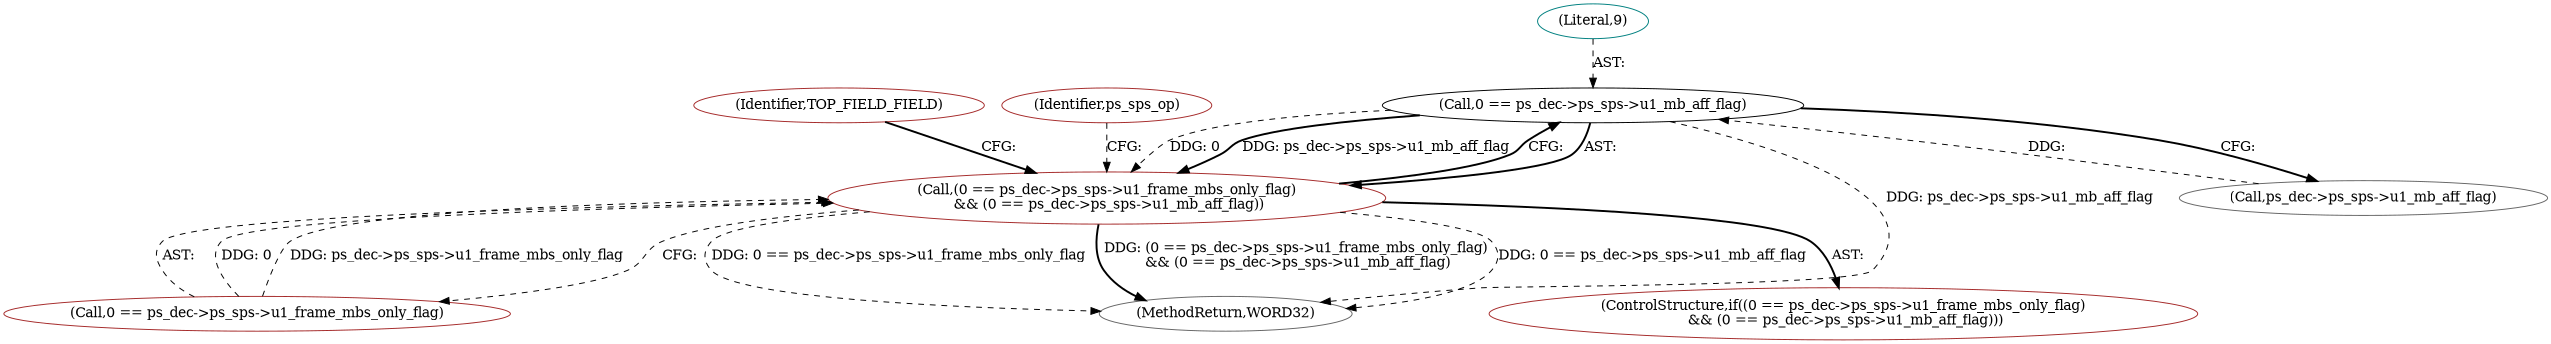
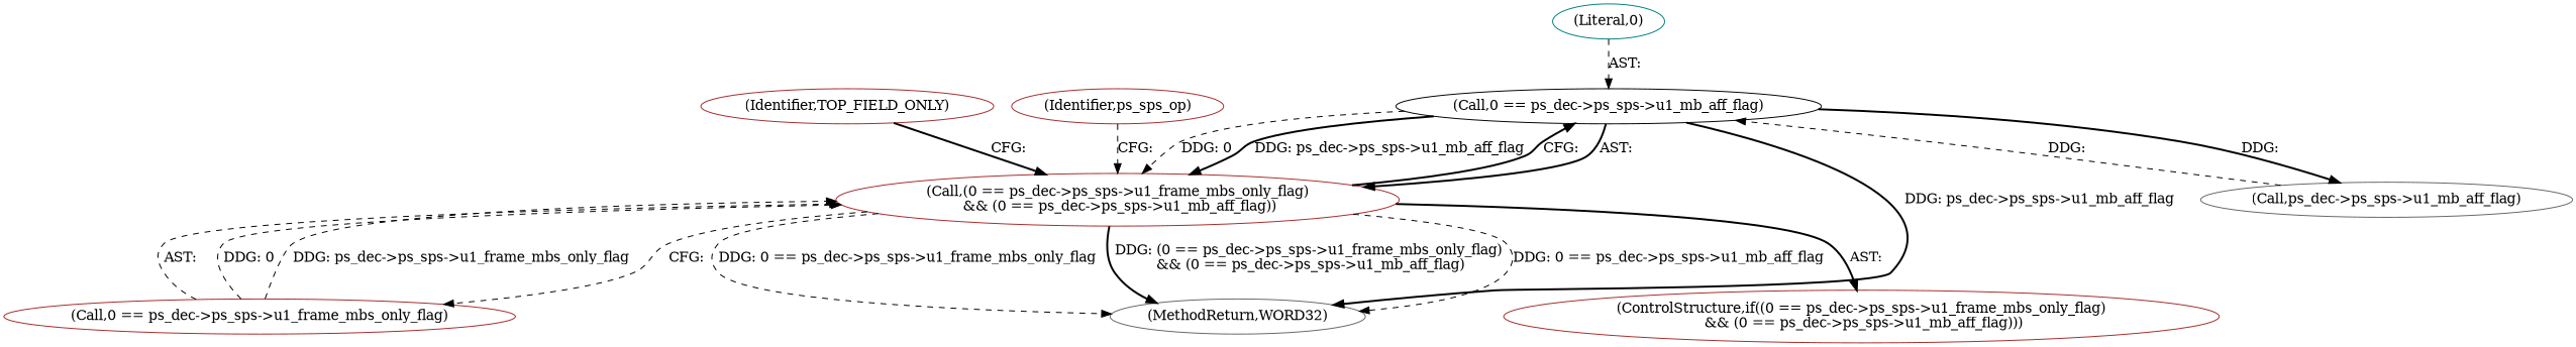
  digraph {
    fontname="DejaVu Serif"
    node [color=brown fontname="DejaVu Serif"]
    edge [fontname="DejaVu Serif" style=dashed]
    n1 [color=black label="(Call,0 == ps_dec->ps_sps->u1_mb_aff_flag)"]
    n2 [label="(Call,(0 == ps_dec->ps_sps->u1_frame_mbs_only_flag)\n && (0 == ps_dec->ps_sps->u1_mb_aff_flag))"]
    n3 [color=gray40 label="(MethodReturn,WORD32)"]
    n4 [color=gray40 label="(Call,ps_dec->ps_sps->u1_mb_aff_flag)"]
    n5 [label="(Call,0 == ps_dec->ps_sps->u1_frame_mbs_only_flag)"]
    n6 [label="(ControlStructure,if((0 == ps_dec->ps_sps->u1_frame_mbs_only_flag)\n && (0 == ps_dec->ps_sps->u1_mb_aff_flag)))"]
-   n7 [color=teal label="(Literal,9)"]
-   n8 [label="(Identifier,TOP_FIELD_FIELD)"]
+   n7 [color=teal label="(Literal,0)"]
+   n8 [label="(Identifier,TOP_FIELD_ONLY)"]
    n9 [label="(Identifier,ps_sps_op)"]
    n1 -> n2 [label="AST: " style=bold]
    n1 -> n2 [label="DDG: 0"]
    n1 -> n2 [label="DDG: ps_dec->ps_sps->u1_mb_aff_flag" style=bold]
-   n1 -> n3 [label="DDG: ps_dec->ps_sps->u1_mb_aff_flag"]
-   n1 -> n4 [label="CFG: " style=bold]
+   n1 -> n3 [label="DDG: ps_dec->ps_sps->u1_mb_aff_flag" style=bold]
+   n1 -> n4 [label="DDG: " style=bold]
    n2 -> n1 [label="CFG: " style=bold]
    n2 -> n3 [label="DDG: 0 == ps_dec->ps_sps->u1_mb_aff_flag"]
    n2 -> n3 [label="DDG: 0 == ps_dec->ps_sps->u1_frame_mbs_only_flag"]
    n2 -> n3 [label="DDG: (0 == ps_dec->ps_sps->u1_frame_mbs_only_flag)\n && (0 == ps_dec->ps_sps->u1_mb_aff_flag)" style=bold]
    n2 -> n5 [label="CFG: "]
    n2 -> n6 [label="AST: " style=bold]
    n4 -> n1 [label="DDG: "]
    n5 -> n2 [label="AST: "]
    n5 -> n2 [label="DDG: 0"]
    n5 -> n2 [label="DDG: ps_dec->ps_sps->u1_frame_mbs_only_flag"]
    n7 -> n1 [label="AST: "]
    n8 -> n2 [label="CFG: " style=bold]
    n9 -> n2 [label="CFG: "]
  }
